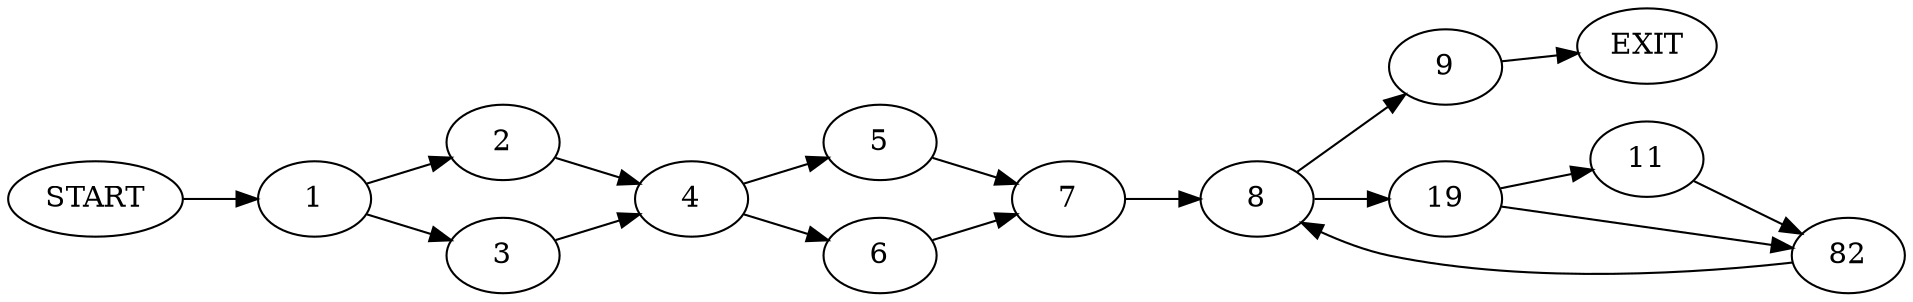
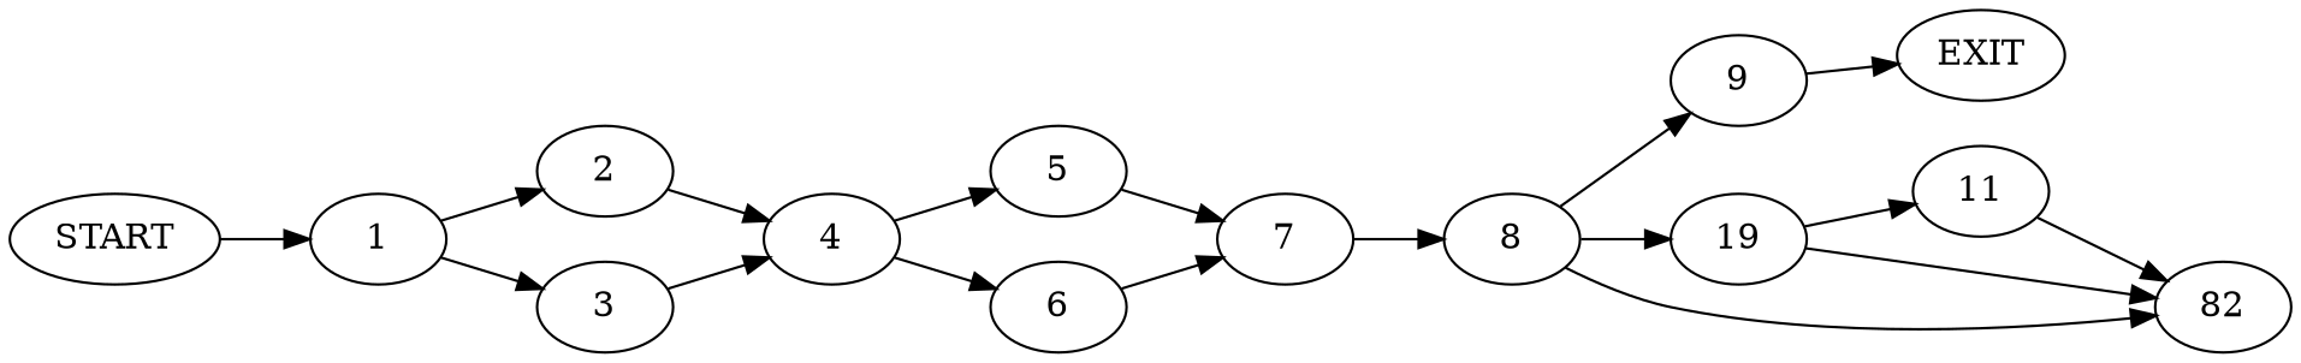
  digraph {
    rankdir=LR
    n1 [label=START]
    1
    2
    3
    n5 [label=EXIT]
    4
    5
    6
    7
    8
    9
    n12 [label=19]
    11
    n14 [label=82]
    n1 -> 1
    1 -> 2
    1 -> 3
    2 -> 4
    3 -> 4
    4 -> 5
    4 -> 6
    5 -> 7
    6 -> 7
    7 -> 8
    8 -> 9
    8 -> n12
    9 -> n5
    n12 -> 11
    n12 -> n14
    11 -> n14
-   n14 -> 8
+   8 -> n14
  }
